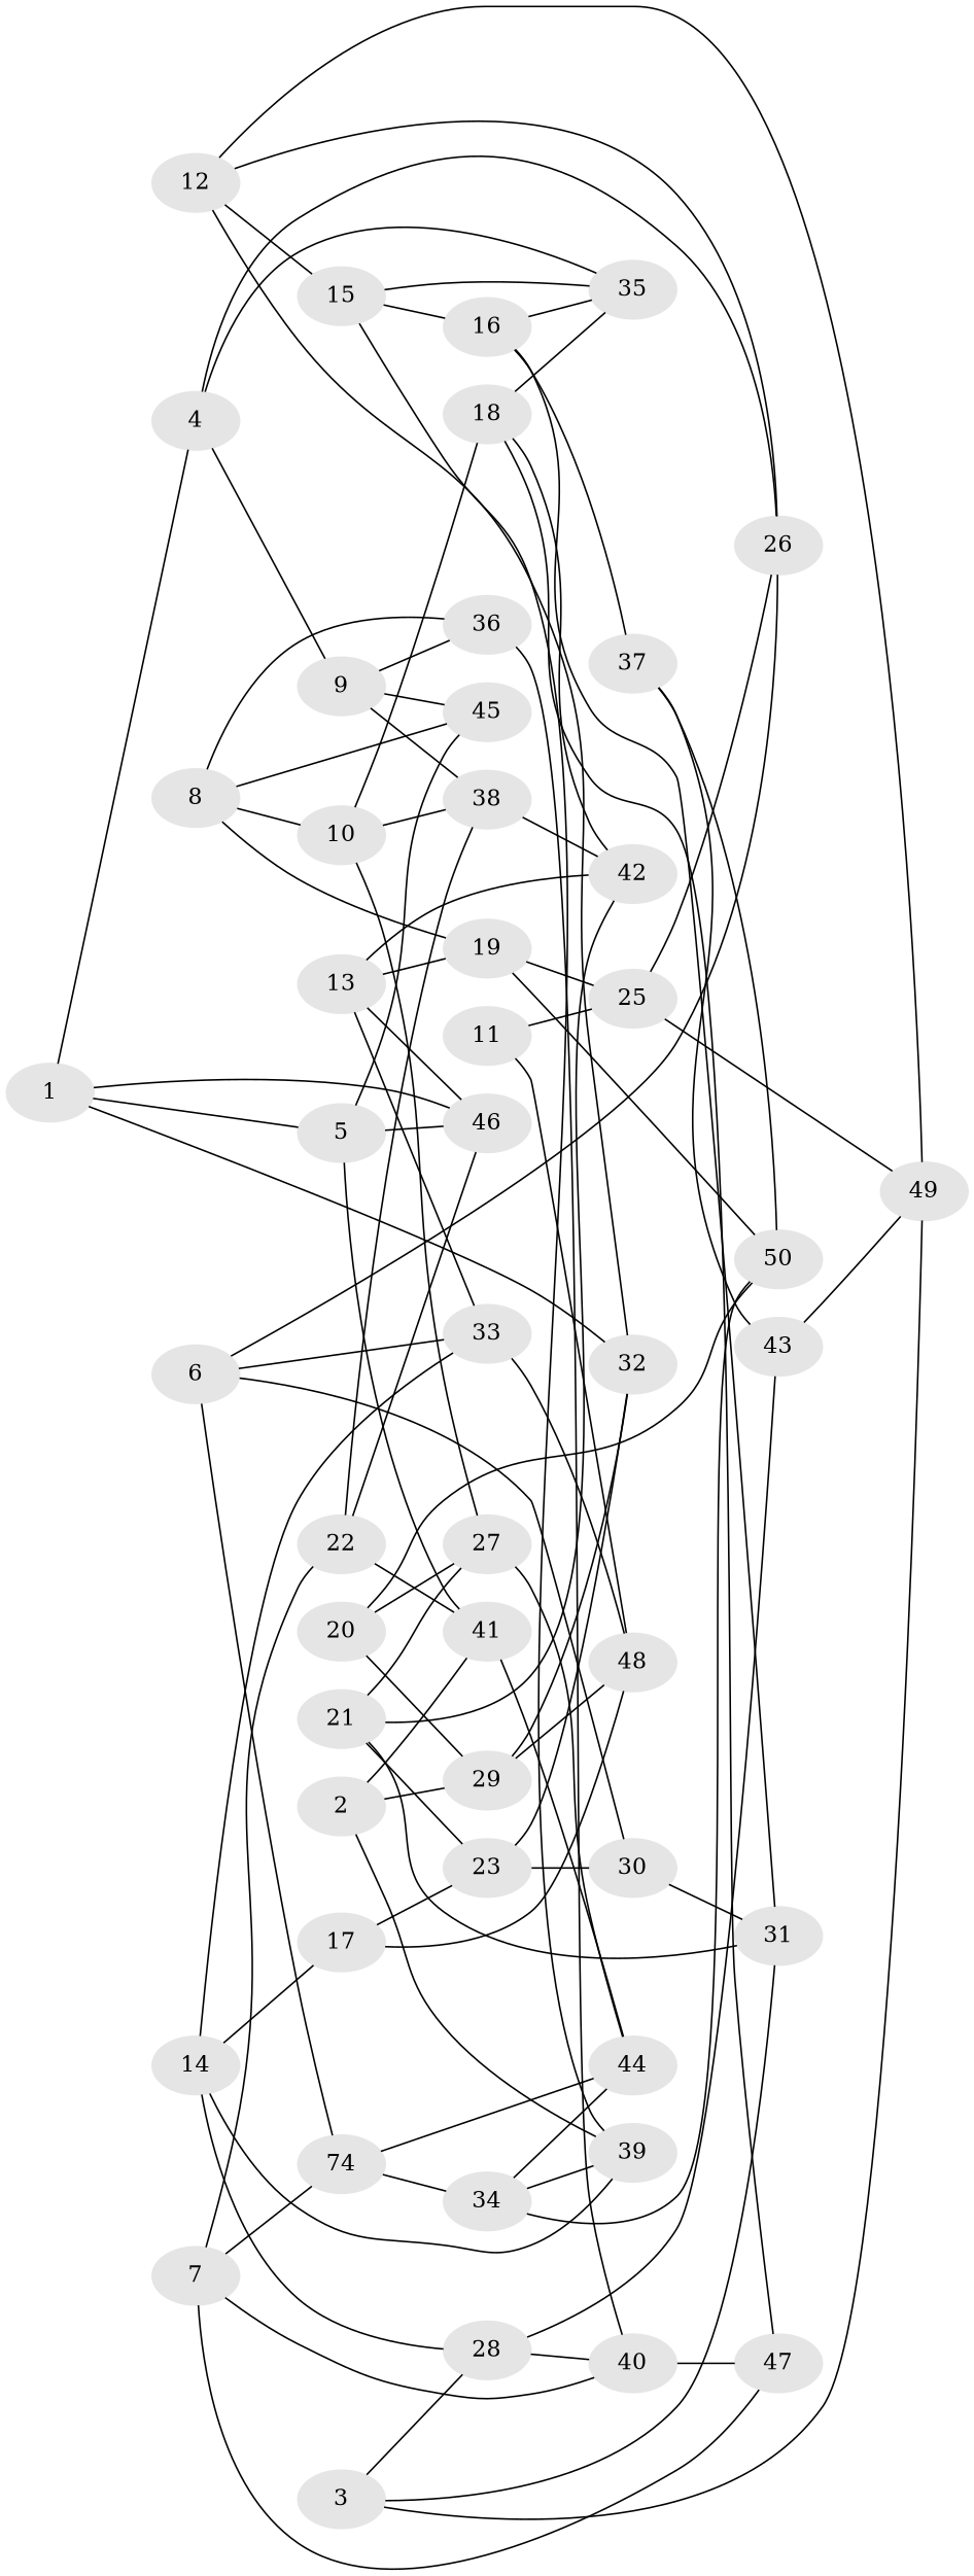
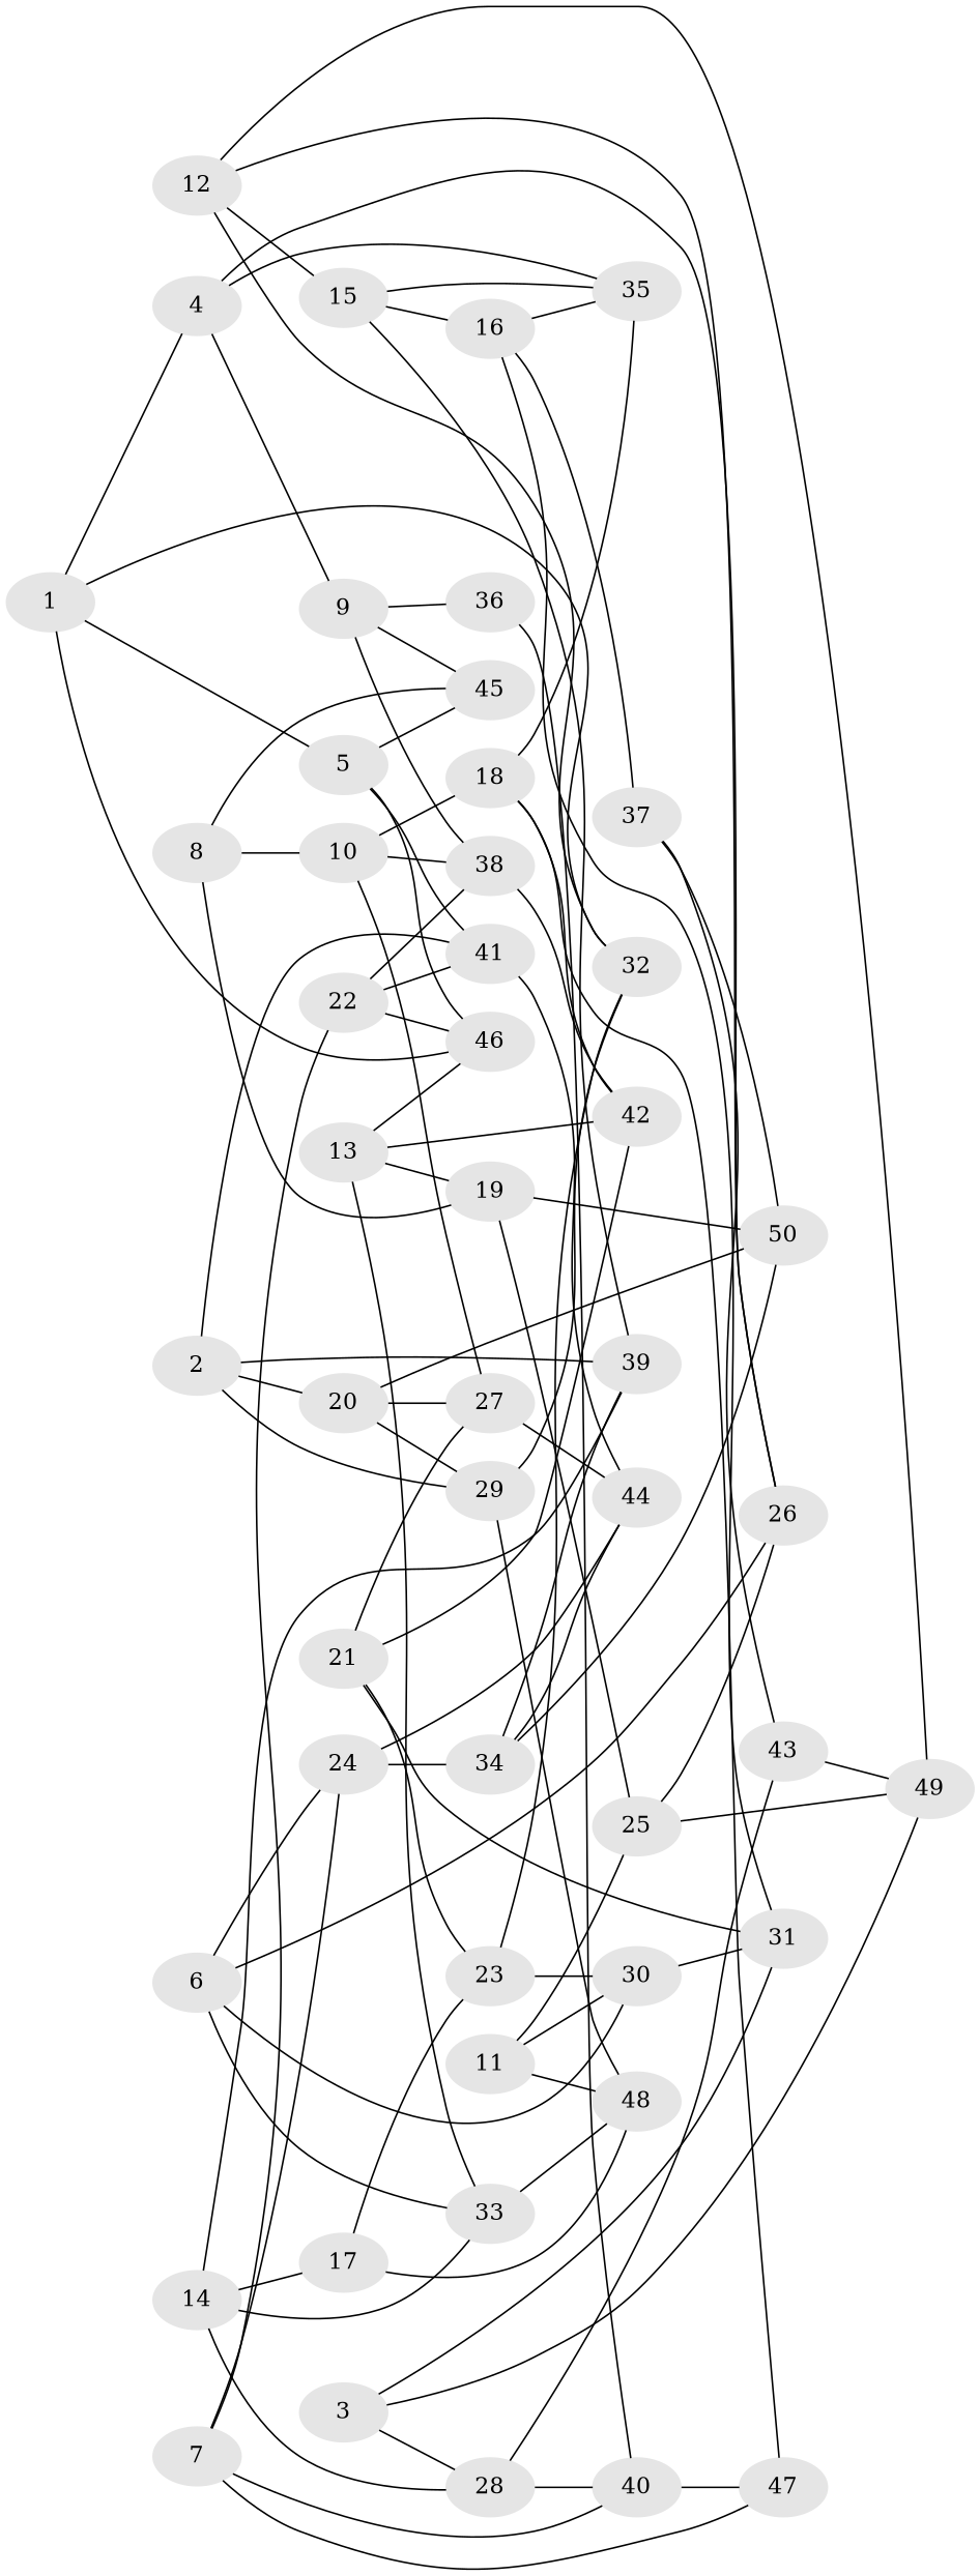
  graph {
    rankdir=LR
    node [color=gray90 style=filled]
    1
    4
    5
    32
    46
    9
    26
    35
    41
    45
    2
    20
    29
    39
    27
    50
    48
    44
    3
    28
    31
    49
    40
    43
    37
    36
    38
    6
-   24 [label=74]
+   24
    30
    33
    34
    7
    22
    47
    8
    10
    19
    18
    25
    42
    11
    12
    15
    16
    13
    14
    17
    23
    21
    1 -- 4
    1 -- 5
    1 -- 32
    1 -- 46
    4 -- 9
    4 -- 26
    4 -- 35
    5 -- 46
    5 -- 41
    5 -- 45
    9 -- 45
    9 -- 36
    9 -- 38
    41 -- 44
    2 -- 41
+   2 -- 20
    2 -- 29
    2 -- 39
    20 -- 29
    20 -- 27
    20 -- 50
    29 -- 32
    29 -- 48
    27 -- 44
    3 -- 28
    3 -- 31
    3 -- 49
    28 -- 40
    28 -- 43
    40 -- 47
    43 -- 49
    37 -- 50
    37 -- 43
    36 -- 40
    38 -- 42
    6 -- 26
    6 -- 24
    6 -- 30
    6 -- 33
    24 -- 44
    24 -- 34
    30 -- 31
    33 -- 48
    34 -- 39
    34 -- 50
    34 -- 44
    7 -- 40
    7 -- 24
    7 -- 22
    7 -- 47
    22 -- 46
    22 -- 41
    22 -- 38
    8 -- 45
-   8 -- 36
    8 -- 10
    8 -- 19
    10 -- 27
    10 -- 38
    10 -- 18
    19 -- 50
    19 -- 25
    18 -- 35
    18 -- 47
    18 -- 42
    25 -- 26
    25 -- 49
    11 -- 48
+   11 -- 30
    11 -- 25
    12 -- 32
    12 -- 26
    12 -- 49
    12 -- 15
    15 -- 35
    15 -- 39
    15 -- 16
    16 -- 35
    16 -- 31
    16 -- 37
    13 -- 46
    13 -- 33
    13 -- 19
    13 -- 42
    14 -- 39
    14 -- 28
    14 -- 33
    14 -- 17
    17 -- 48
    17 -- 23
    23 -- 32
    23 -- 30
    21 -- 27
    21 -- 31
    21 -- 42
    21 -- 23
  }
